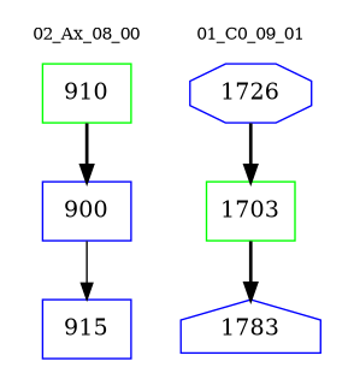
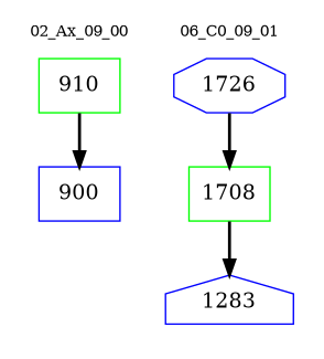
  digraph {
    node [color=blue shape=box]
    edge [color=black style=bold]
    n1 [color=green label=910]
    n2 [label=900]
-   n3 [label=915]
    n4 [label=1726 shape=octagon]
-   n5 [color=green label=1703]
-   n6 [label=1783 shape=house]
+   n5 [color=green label=1708]
+   n6 [label=1283 shape=house]
    subgraph cluster_1 {
      color=white
      fontsize=10
-     label="02_Ax_08_00"
+     label="02_Ax_09_00"
      n1
      n2
-     n3
    }
    subgraph cluster_2 {
      color=white
      fontsize=10
-     label="01_C0_09_01"
+     label="06_C0_09_01"
      n4
      n5
      n6
    }
    n1 -> n2
-   n2 -> n3 [style=solid]
    n4 -> n5
    n5 -> n6
  }
